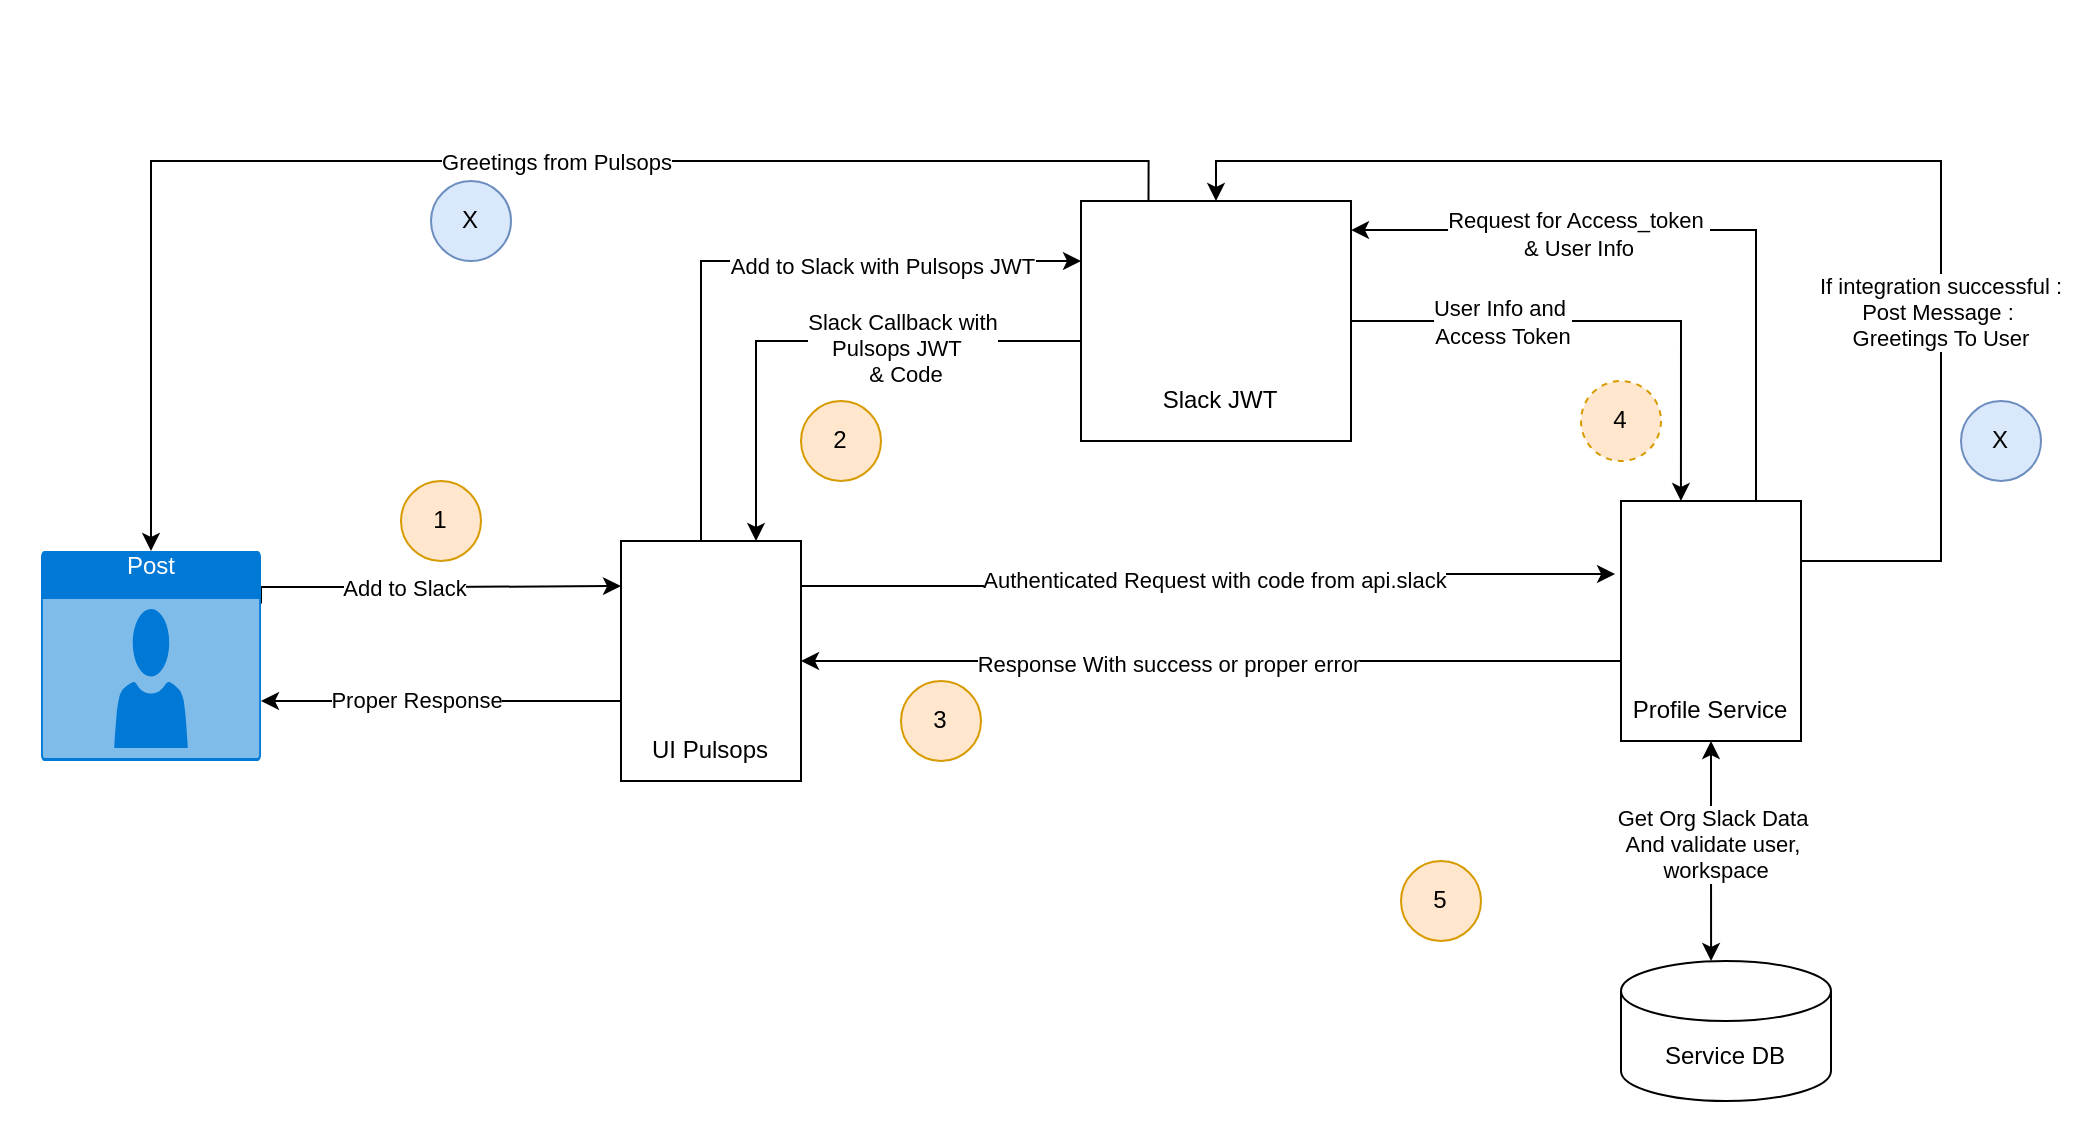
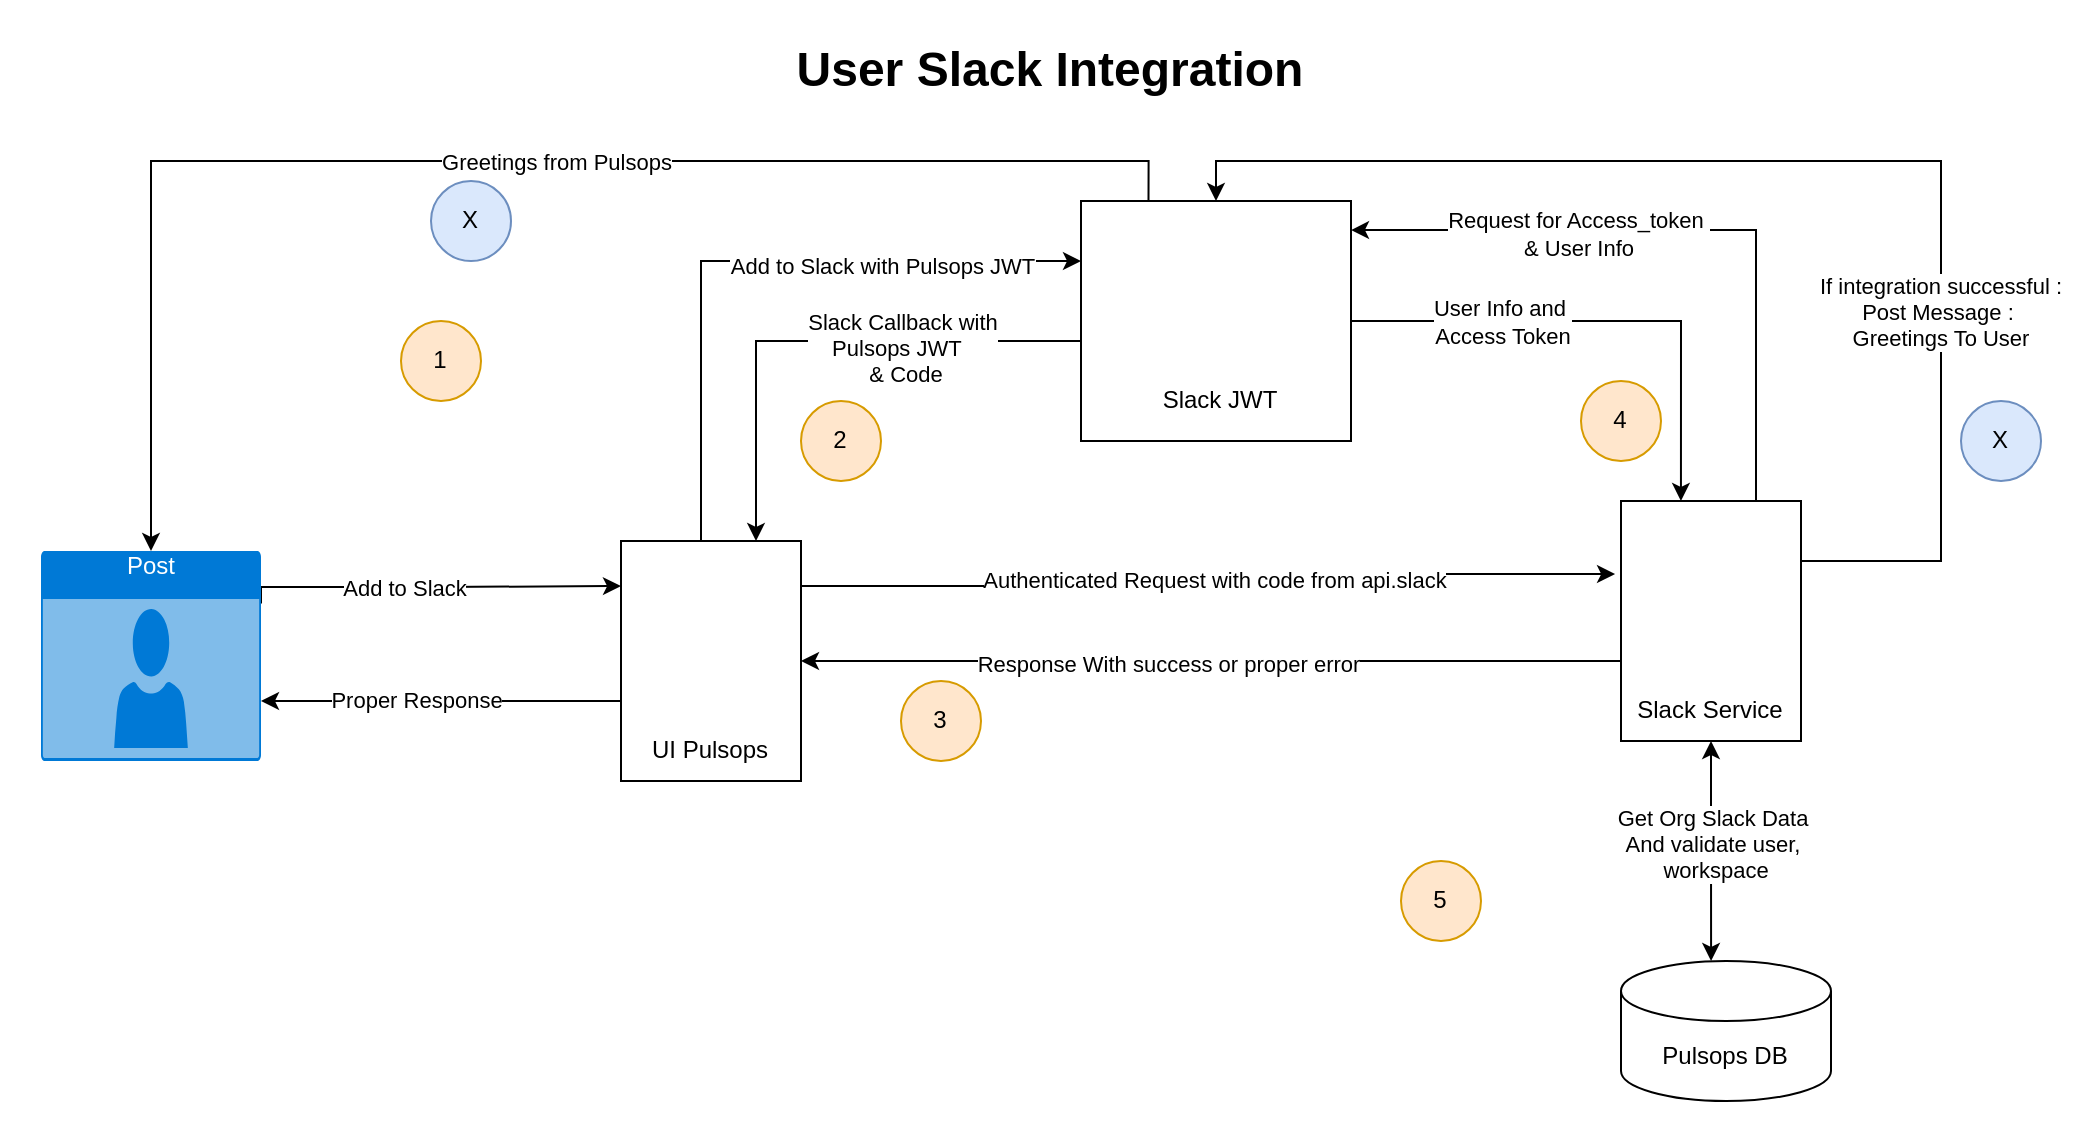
  <mxCell id="0" />
  <mxCell id="1" parent="0" />
  <mxCell id="2" value="" style="group" parent="1" vertex="1" connectable="0"><mxGeometry x="540" y="100" width="135" height="120" as="geometry" /></mxCell>
  <mxCell id="3" value="" style="rounded=0;whiteSpace=wrap;html=1;" parent="2" vertex="1"><mxGeometry width="135" height="120" as="geometry" /></mxCell>
  <mxCell id="4" value="" style="shape=image;html=1;verticalAlign=top;verticalLabelPosition=bottom;labelBackgroundColor=#ffffff;imageAspect=0;aspect=fixed;image=https://cdn2.iconfinder.com/data/icons/social-media-2285/512/1_Slack_colored_svg-128.png" parent="2" vertex="1"><mxGeometry x="35" y="10" width="70" height="70" as="geometry" /></mxCell>
  <mxCell id="5" value="Slack JWT" style="text;html=1;strokeColor=none;fillColor=none;align=center;verticalAlign=middle;whiteSpace=wrap;rounded=0;" parent="2" vertex="1"><mxGeometry x="40" y="85" width="60" height="30" as="geometry" /></mxCell>
  <mxCell id="6" value="" style="group" parent="1" vertex="1" connectable="0"><mxGeometry x="310" y="270" width="90" height="120" as="geometry" /></mxCell>
  <mxCell id="7" value="" style="rounded=0;whiteSpace=wrap;html=1;" parent="6" vertex="1"><mxGeometry width="90" height="120" as="geometry" /></mxCell>
  <mxCell id="8" value="" style="shape=image;imageAspect=0;aspect=fixed;verticalLabelPosition=bottom;verticalAlign=top;image=https://dev.pulsops.app/static/media/logo.bbb137e2.svg;" parent="6" vertex="1"><mxGeometry width="90" height="90" as="geometry" /></mxCell>
  <mxCell id="9" value="UI Pulsops" style="text;html=1;strokeColor=none;fillColor=none;align=center;verticalAlign=middle;whiteSpace=wrap;rounded=0;" parent="6" vertex="1"><mxGeometry y="90" width="90" height="30" as="geometry" /></mxCell>
  <mxCell id="10" value="" style="group" parent="1" vertex="1" connectable="0"><mxGeometry x="810" y="250" width="90" height="120" as="geometry" /></mxCell>
  <mxCell id="11" value="" style="rounded=0;whiteSpace=wrap;html=1;" parent="10" vertex="1"><mxGeometry width="90" height="120" as="geometry" /></mxCell>
  <mxCell id="12" value="" style="shape=image;imageAspect=0;aspect=fixed;verticalLabelPosition=bottom;verticalAlign=top;image=https://dev.pulsops.app/static/media/logo.bbb137e2.svg;" parent="10" vertex="1"><mxGeometry width="90" height="90" as="geometry" /></mxCell>
- <mxCell id="13" value="Profile Service" style="text;html=1;strokeColor=none;fillColor=none;align=center;verticalAlign=middle;whiteSpace=wrap;rounded=0;" parent="10" vertex="1"><mxGeometry y="90" width="90" height="30" as="geometry" /></mxCell>
- <mxCell id="14" value="Service DB" style="shape=cylinder3;whiteSpace=wrap;html=1;boundedLbl=1;backgroundOutline=1;size=15;" parent="1" vertex="1"><mxGeometry x="810" y="480" width="105" height="70" as="geometry" /></mxCell>
+ <mxCell id="13" value="Slack Service" style="text;html=1;strokeColor=none;fillColor=none;align=center;verticalAlign=middle;whiteSpace=wrap;rounded=0;" parent="10" vertex="1"><mxGeometry y="90" width="90" height="30" as="geometry" /></mxCell>
+ <mxCell id="14" value="Pulsops DB" style="shape=cylinder3;whiteSpace=wrap;html=1;boundedLbl=1;backgroundOutline=1;size=15;" parent="1" vertex="1"><mxGeometry x="810" y="480" width="105" height="70" as="geometry" /></mxCell>
  <mxCell id="15" style="edgeStyle=orthogonalEdgeStyle;rounded=0;orthogonalLoop=1;jettySize=auto;html=1;exitX=0.25;exitY=0;exitDx=0;exitDy=0;entryX=0;entryY=0.25;entryDx=0;entryDy=0;" parent="1" source="8" target="3" edge="1"><mxGeometry relative="1" as="geometry"><Array as="points"><mxPoint x="350" y="270" /><mxPoint x="350" y="130" /></Array></mxGeometry></mxCell>
  <mxCell id="16" value="Add to Slack with Pulsops JWT" style="edgeLabel;html=1;align=center;verticalAlign=middle;resizable=0;points=[];" parent="15" vertex="1" connectable="0"><mxGeometry x="0.315" y="-2" relative="1" as="geometry"><mxPoint x="20" as="offset" /></mxGeometry></mxCell>
  <mxCell id="17" style="edgeStyle=orthogonalEdgeStyle;rounded=0;orthogonalLoop=1;jettySize=auto;html=1;exitX=1;exitY=0.25;exitDx=0;exitDy=0;exitPerimeter=0;entryX=0;entryY=0.25;entryDx=0;entryDy=0;" parent="1" source="19" target="8" edge="1"><mxGeometry relative="1" as="geometry"><Array as="points"><mxPoint x="130" y="293" /><mxPoint x="220" y="293" /></Array></mxGeometry></mxCell>
  <mxCell id="18" value="Add to Slack" style="edgeLabel;html=1;align=center;verticalAlign=middle;resizable=0;points=[];" parent="17" vertex="1" connectable="0"><mxGeometry x="-0.153" y="1" relative="1" as="geometry"><mxPoint y="1" as="offset" /></mxGeometry></mxCell>
  <mxCell id="19" value="Post" style="html=1;strokeColor=none;fillColor=#0079D6;labelPosition=center;verticalLabelPosition=middle;verticalAlign=top;align=center;fontSize=12;outlineConnect=0;spacingTop=-6;fontColor=#FFFFFF;sketch=0;shape=mxgraph.sitemap.user;" parent="1" vertex="1"><mxGeometry x="20" y="275" width="110" height="105" as="geometry" /></mxCell>
  <mxCell id="20" style="edgeStyle=orthogonalEdgeStyle;rounded=0;orthogonalLoop=1;jettySize=auto;html=1;exitX=0;exitY=0.5;exitDx=0;exitDy=0;entryX=0.75;entryY=0;entryDx=0;entryDy=0;" parent="1" source="3" target="8" edge="1"><mxGeometry relative="1" as="geometry"><Array as="points"><mxPoint x="540" y="170" /><mxPoint x="378" y="170" /></Array></mxGeometry></mxCell>
  <mxCell id="21" value="Slack Callback with &lt;br&gt;Pulsops JWT&amp;nbsp;&amp;nbsp;&lt;br&gt;&amp;nbsp;&amp;amp; Code" style="edgeLabel;html=1;align=center;verticalAlign=middle;resizable=0;points=[];" parent="20" vertex="1" connectable="0"><mxGeometry x="-0.464" y="3" relative="1" as="geometry"><mxPoint x="-27" as="offset" /></mxGeometry></mxCell>
  <mxCell id="22" style="edgeStyle=orthogonalEdgeStyle;rounded=0;orthogonalLoop=1;jettySize=auto;html=1;exitX=1;exitY=0.25;exitDx=0;exitDy=0;entryX=-0.033;entryY=0.406;entryDx=0;entryDy=0;entryPerimeter=0;" parent="1" source="8" target="12" edge="1"><mxGeometry relative="1" as="geometry" /></mxCell>
  <mxCell id="23" value="Authenticated Request with code from api.slack" style="edgeLabel;html=1;align=center;verticalAlign=middle;resizable=0;points=[];" parent="22" vertex="1" connectable="0"><mxGeometry x="0.007" y="-1" relative="1" as="geometry"><mxPoint as="offset" /></mxGeometry></mxCell>
  <mxCell id="24" style="edgeStyle=orthogonalEdgeStyle;rounded=0;orthogonalLoop=1;jettySize=auto;html=1;exitX=0.75;exitY=0;exitDx=0;exitDy=0;entryX=1;entryY=0.121;entryDx=0;entryDy=0;entryPerimeter=0;" parent="1" source="12" target="3" edge="1"><mxGeometry relative="1" as="geometry" /></mxCell>
  <mxCell id="25" value="Request for Access_token&amp;nbsp;&lt;br&gt;&amp;amp; User Info" style="edgeLabel;html=1;align=center;verticalAlign=middle;resizable=0;points=[];" parent="24" vertex="1" connectable="0"><mxGeometry x="0.331" y="2" relative="1" as="geometry"><mxPoint as="offset" /></mxGeometry></mxCell>
  <mxCell id="26" style="edgeStyle=orthogonalEdgeStyle;rounded=0;orthogonalLoop=1;jettySize=auto;html=1;exitX=1;exitY=0.5;exitDx=0;exitDy=0;entryX=0.333;entryY=0;entryDx=0;entryDy=0;entryPerimeter=0;" parent="1" source="3" target="12" edge="1"><mxGeometry relative="1" as="geometry" /></mxCell>
  <mxCell id="27" value="User Info and&amp;nbsp;&lt;br&gt;Access Token" style="edgeLabel;html=1;align=center;verticalAlign=middle;resizable=0;points=[];" parent="26" vertex="1" connectable="0"><mxGeometry x="-0.412" relative="1" as="geometry"><mxPoint as="offset" /></mxGeometry></mxCell>
  <mxCell id="28" value="" style="endArrow=classic;startArrow=classic;html=1;rounded=0;entryX=0.5;entryY=1;entryDx=0;entryDy=0;exitX=0.429;exitY=0;exitDx=0;exitDy=0;exitPerimeter=0;" parent="1" source="14" target="13" edge="1"><mxGeometry width="50" height="50" relative="1" as="geometry"><mxPoint x="750" y="480" as="sourcePoint" /><mxPoint x="800" y="430" as="targetPoint" /><Array as="points"><mxPoint x="855" y="400" /></Array></mxGeometry></mxCell>
  <mxCell id="29" value="Get Org Slack Data&lt;br&gt;And validate user,&lt;br&gt;&amp;nbsp;workspace" style="edgeLabel;html=1;align=center;verticalAlign=middle;resizable=0;points=[];" parent="28" vertex="1" connectable="0"><mxGeometry x="0.073" relative="1" as="geometry"><mxPoint as="offset" /></mxGeometry></mxCell>
  <mxCell id="30" style="edgeStyle=orthogonalEdgeStyle;rounded=0;orthogonalLoop=1;jettySize=auto;html=1;exitX=0;exitY=0;exitDx=0;exitDy=0;entryX=1;entryY=0.5;entryDx=0;entryDy=0;" parent="1" source="13" target="7" edge="1"><mxGeometry relative="1" as="geometry"><Array as="points"><mxPoint x="810" y="330" /></Array></mxGeometry></mxCell>
  <mxCell id="31" value="Response With success or proper error" style="edgeLabel;html=1;align=center;verticalAlign=middle;resizable=0;points=[];" parent="30" vertex="1" connectable="0"><mxGeometry x="0.129" y="1" relative="1" as="geometry"><mxPoint as="offset" /></mxGeometry></mxCell>
  <mxCell id="32" style="edgeStyle=orthogonalEdgeStyle;rounded=0;orthogonalLoop=1;jettySize=auto;html=1;exitX=0;exitY=0.75;exitDx=0;exitDy=0;" parent="1" source="8" target="19" edge="1"><mxGeometry relative="1" as="geometry"><Array as="points"><mxPoint x="310" y="350" /></Array></mxGeometry></mxCell>
  <mxCell id="33" value="Proper Response" style="edgeLabel;html=1;align=center;verticalAlign=middle;resizable=0;points=[];" parent="32" vertex="1" connectable="0"><mxGeometry x="0.2" y="-1" relative="1" as="geometry"><mxPoint x="1" as="offset" /></mxGeometry></mxCell>
  <mxCell id="34" style="edgeStyle=orthogonalEdgeStyle;rounded=0;orthogonalLoop=1;jettySize=auto;html=1;exitX=1;exitY=0.25;exitDx=0;exitDy=0;entryX=0.5;entryY=0;entryDx=0;entryDy=0;" parent="1" source="11" target="3" edge="1"><mxGeometry relative="1" as="geometry"><mxPoint x="620" y="40" as="targetPoint" /><Array as="points"><mxPoint x="970" y="280" /><mxPoint x="970" y="80" /><mxPoint x="608" y="80" /></Array></mxGeometry></mxCell>
  <mxCell id="35" value="If integration successful : &lt;br&gt;Post Message :&amp;nbsp;&lt;br&gt;Greetings To User" style="edgeLabel;html=1;align=center;verticalAlign=middle;resizable=0;points=[];" parent="34" vertex="1" connectable="0"><mxGeometry x="-0.401" y="1" relative="1" as="geometry"><mxPoint as="offset" /></mxGeometry></mxCell>
  <mxCell id="36" style="edgeStyle=orthogonalEdgeStyle;rounded=0;orthogonalLoop=1;jettySize=auto;html=1;exitX=0.25;exitY=0;exitDx=0;exitDy=0;entryX=0.5;entryY=0;entryDx=0;entryDy=0;entryPerimeter=0;" parent="1" source="3" target="19" edge="1"><mxGeometry relative="1" as="geometry" /></mxCell>
  <mxCell id="37" value="Greetings from Pulsops" style="edgeLabel;html=1;align=center;verticalAlign=middle;resizable=0;points=[];" parent="36" vertex="1" connectable="0"><mxGeometry x="-0.115" relative="1" as="geometry"><mxPoint as="offset" /></mxGeometry></mxCell>
- <mxCell id="38" value="1" style="ellipse;whiteSpace=wrap;html=1;aspect=fixed;fillColor=#ffe6cc;strokeColor=#d79b00;" parent="1" vertex="1"><mxGeometry x="200" y="240" width="40" height="40" as="geometry" /></mxCell>
+ <mxCell id="38" value="1" style="ellipse;whiteSpace=wrap;html=1;aspect=fixed;fillColor=#ffe6cc;strokeColor=#d79b00;" parent="1" vertex="1"><mxGeometry x="200" y="160" width="40" height="40" as="geometry" /></mxCell>
  <mxCell id="39" value="2" style="ellipse;whiteSpace=wrap;html=1;aspect=fixed;fillColor=#ffe6cc;strokeColor=#d79b00;" parent="1" vertex="1"><mxGeometry x="400" y="200" width="40" height="40" as="geometry" /></mxCell>
  <mxCell id="40" value="3" style="ellipse;whiteSpace=wrap;html=1;aspect=fixed;fillColor=#ffe6cc;strokeColor=#d79b00;" parent="1" vertex="1"><mxGeometry x="450" y="340" width="40" height="40" as="geometry" /></mxCell>
- <mxCell id="41" value="4" style="ellipse;whiteSpace=wrap;html=1;aspect=fixed;fillColor=#ffe6cc;strokeColor=#d79b00;dashed=1;" parent="1" vertex="1"><mxGeometry x="790" y="190" width="40" height="40" as="geometry" /></mxCell>
+ <mxCell id="41" value="4" style="ellipse;whiteSpace=wrap;html=1;aspect=fixed;fillColor=#ffe6cc;strokeColor=#d79b00;" parent="1" vertex="1"><mxGeometry x="790" y="190" width="40" height="40" as="geometry" /></mxCell>
  <mxCell id="42" value="5" style="ellipse;whiteSpace=wrap;html=1;aspect=fixed;fillColor=#ffe6cc;strokeColor=#d79b00;" parent="1" vertex="1"><mxGeometry x="700" y="430" width="40" height="40" as="geometry" /></mxCell>
  <mxCell id="43" value="X" style="ellipse;whiteSpace=wrap;html=1;aspect=fixed;fillColor=#dae8fc;strokeColor=#6c8ebf;" parent="1" vertex="1"><mxGeometry x="980" y="200" width="40" height="40" as="geometry" /></mxCell>
+ <mxCell id="44" value="&lt;b&gt;&lt;font style=&quot;font-size: 24px&quot;&gt;User Slack Integration&lt;/font&gt;&lt;/b&gt;" style="text;html=1;strokeColor=none;fillColor=none;align=center;verticalAlign=middle;whiteSpace=wrap;rounded=0;" parent="1" vertex="1"><mxGeometry x="380" y="20" width="290" height="30" as="geometry" /></mxCell>
  <mxCell id="45" value="X" style="ellipse;whiteSpace=wrap;html=1;aspect=fixed;fillColor=#dae8fc;strokeColor=#6c8ebf;" parent="1" vertex="1"><mxGeometry x="215" y="90" width="40" height="40" as="geometry" /></mxCell>
